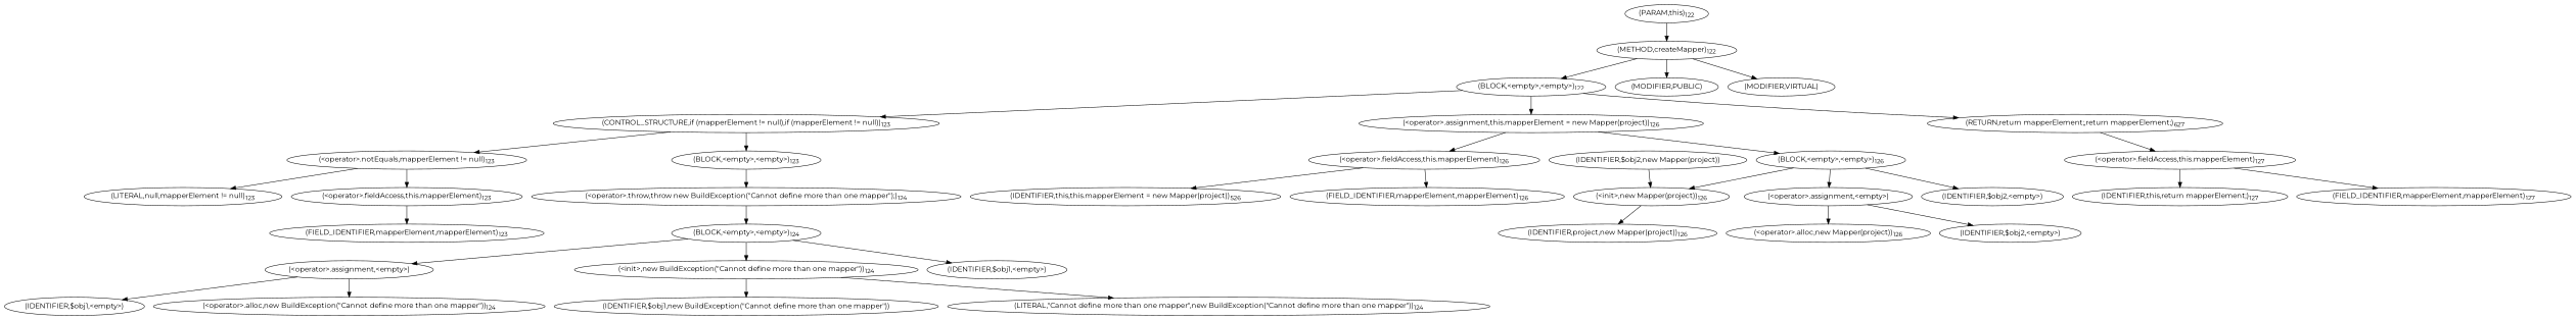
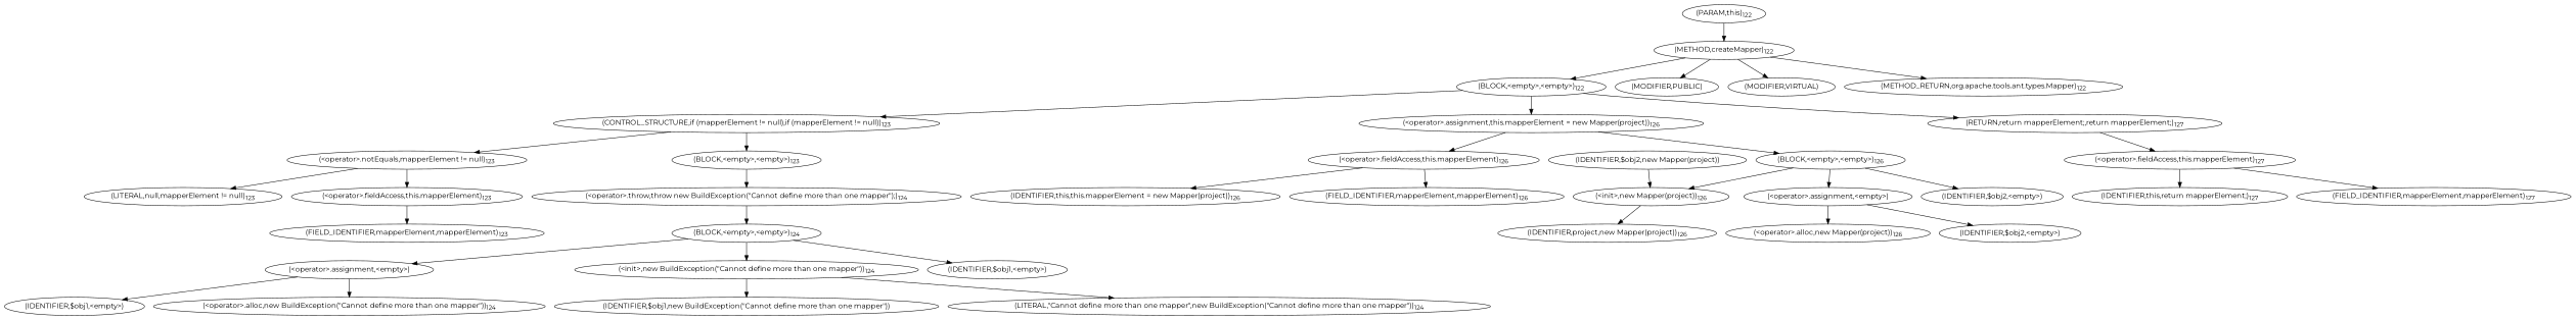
  digraph {
    fontname=Montserrat
    node [fontname=Montserrat]
    edge [fontname=Montserrat]
    n1 [label=<(METHOD,createMapper)<SUB>122</SUB>>]
    n2 [label=<(BLOCK,&lt;empty&gt;,&lt;empty&gt;)<SUB>122</SUB>>]
    n3 [label=<(MODIFIER,PUBLIC)>]
    n4 [label=<(MODIFIER,VIRTUAL)>]
+   n5 [label=<(METHOD_RETURN,org.apache.tools.ant.types.Mapper)<SUB>122</SUB>>]
    n6 [label=<(PARAM,this)<SUB>122</SUB>>]
    n7 [label=<(CONTROL_STRUCTURE,if (mapperElement != null),if (mapperElement != null))<SUB>123</SUB>>]
    n8 [label=<(&lt;operator&gt;.assignment,this.mapperElement = new Mapper(project))<SUB>126</SUB>>]
-   n9 [label=<(RETURN,return mapperElement;,return mapperElement;)<SUB>627</SUB>>]
+   n9 [label=<(RETURN,return mapperElement;,return mapperElement;)<SUB>127</SUB>>]
    n10 [label=<(&lt;operator&gt;.notEquals,mapperElement != null)<SUB>123</SUB>>]
    n11 [label=<(BLOCK,&lt;empty&gt;,&lt;empty&gt;)<SUB>123</SUB>>]
    n12 [label=<(&lt;operator&gt;.fieldAccess,this.mapperElement)<SUB>126</SUB>>]
    n13 [label=<(BLOCK,&lt;empty&gt;,&lt;empty&gt;)<SUB>126</SUB>>]
    n14 [label=<(&lt;operator&gt;.fieldAccess,this.mapperElement)<SUB>127</SUB>>]
    n15 [label=<(&lt;operator&gt;.fieldAccess,this.mapperElement)<SUB>123</SUB>>]
    n16 [label=<(LITERAL,null,mapperElement != null)<SUB>123</SUB>>]
    n17 [label=<(&lt;operator&gt;.throw,throw new BuildException(&quot;Cannot define more than one mapper&quot;);)<SUB>124</SUB>>]
    n18 [label=<(FIELD_IDENTIFIER,mapperElement,mapperElement)<SUB>123</SUB>>]
    n19 [label=<(BLOCK,&lt;empty&gt;,&lt;empty&gt;)<SUB>124</SUB>>]
    n20 [label=<(&lt;operator&gt;.assignment,&lt;empty&gt;)>]
    n21 [label=<(&lt;init&gt;,new BuildException(&quot;Cannot define more than one mapper&quot;))<SUB>124</SUB>>]
    n22 [label=<(IDENTIFIER,$obj1,&lt;empty&gt;)>]
    n23 [label=<(IDENTIFIER,$obj1,&lt;empty&gt;)>]
    n24 [label=<(&lt;operator&gt;.alloc,new BuildException(&quot;Cannot define more than one mapper&quot;))<SUB>124</SUB>>]
    n25 [label=<(IDENTIFIER,$obj1,new BuildException(&quot;Cannot define more than one mapper&quot;))>]
    n26 [label=<(LITERAL,&quot;Cannot define more than one mapper&quot;,new BuildException(&quot;Cannot define more than one mapper&quot;))<SUB>124</SUB>>]
-   n27 [label=<(IDENTIFIER,this,this.mapperElement = new Mapper(project))<SUB>526</SUB>>]
+   n27 [label=<(IDENTIFIER,this,this.mapperElement = new Mapper(project))<SUB>126</SUB>>]
    n28 [label=<(FIELD_IDENTIFIER,mapperElement,mapperElement)<SUB>126</SUB>>]
    n29 [label=<(&lt;operator&gt;.assignment,&lt;empty&gt;)>]
    n30 [label=<(&lt;init&gt;,new Mapper(project))<SUB>126</SUB>>]
    n31 [label=<(IDENTIFIER,$obj2,&lt;empty&gt;)>]
    n32 [label=<(IDENTIFIER,$obj2,&lt;empty&gt;)>]
    n33 [label=<(&lt;operator&gt;.alloc,new Mapper(project))<SUB>126</SUB>>]
    n34 [label=<(IDENTIFIER,project,new Mapper(project))<SUB>126</SUB>>]
    n35 [label=<(IDENTIFIER,$obj2,new Mapper(project))>]
    n36 [label=<(IDENTIFIER,this,return mapperElement;)<SUB>127</SUB>>]
    n37 [label=<(FIELD_IDENTIFIER,mapperElement,mapperElement)<SUB>127</SUB>>]
    n1 -> n2
    n1 -> n3
    n1 -> n4
+   n1 -> n5
    n2 -> n7
    n2 -> n8
    n2 -> n9
    n6 -> n1
    n7 -> n10
    n7 -> n11
    n8 -> n12
    n8 -> n13
    n9 -> n14
    n10 -> n15
    n10 -> n16
    n11 -> n17
    n12 -> n27
    n12 -> n28
    n13 -> n29
    n13 -> n30
    n13 -> n31
    n14 -> n36
    n14 -> n37
    n15 -> n18
    n17 -> n19
    n19 -> n20
    n19 -> n21
    n19 -> n22
    n20 -> n23
    n20 -> n24
    n21 -> n25
    n21 -> n26
    n29 -> n32
    n29 -> n33
    n30 -> n34
    n35 -> n30
  }
